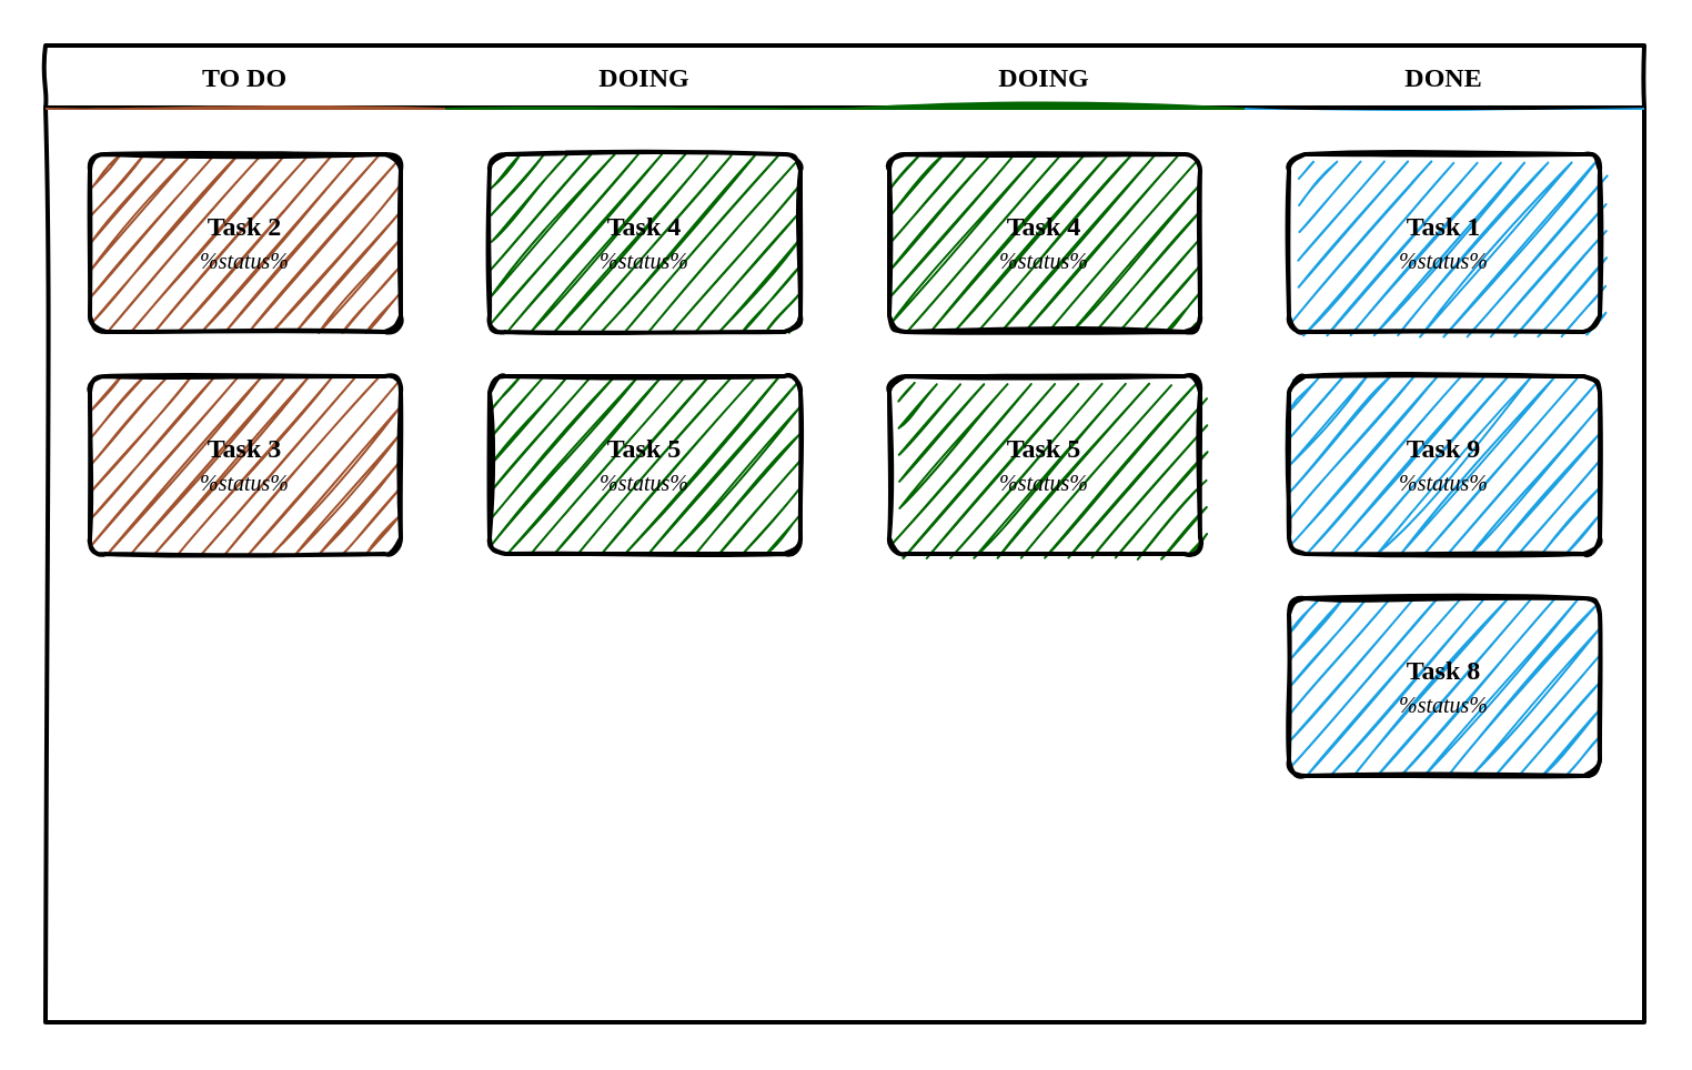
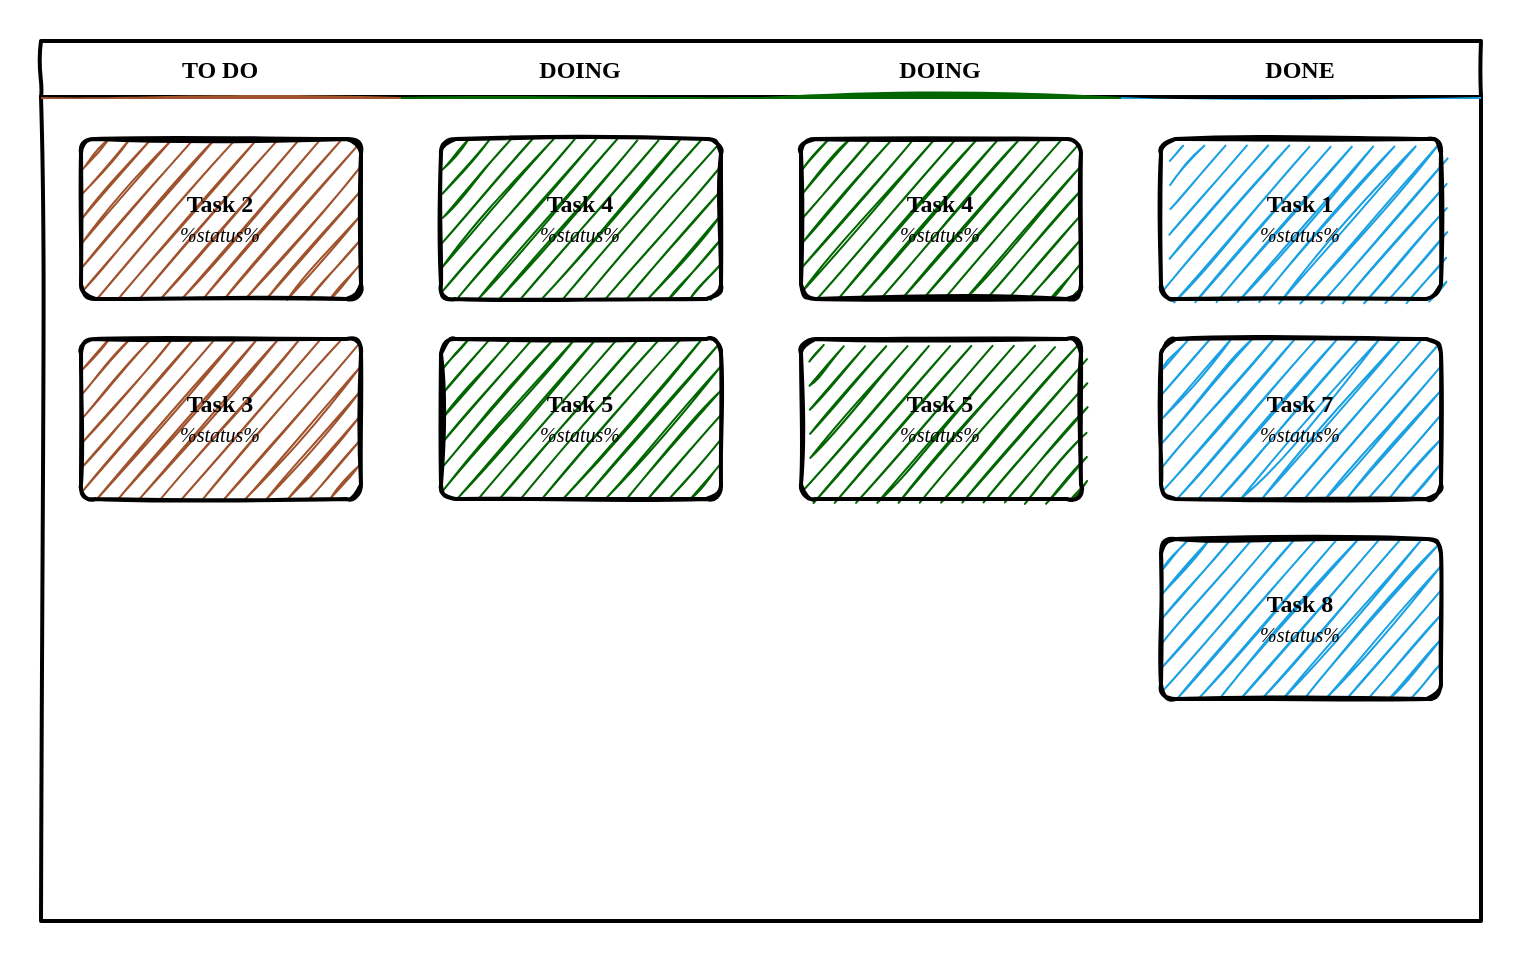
  <mxCell id="0" />
  <mxCell id="1" parent="0" />
  <mxCell id="2" value="" style="swimlane;fontStyle=2;childLayout=stackLayout;horizontal=1;startSize=28;horizontalStack=1;resizeParent=1;resizeParentMax=0;resizeLast=0;collapsible=0;marginBottom=0;swimlaneFillColor=none;fontFamily=Permanent Marker;fontSize=16;points=[];verticalAlign=top;stackBorder=0;resizable=1;strokeWidth=2;sketch=1;disableMultiStroke=1;" parent="1" vertex="1"><mxGeometry x="20" y="20" width="720" height="440" as="geometry" /></mxCell>
  <mxCell id="3" value="TO DO" style="swimlane;strokeWidth=2;fontFamily=Permanent Marker;html=0;startSize=1;verticalAlign=bottom;spacingBottom=5;points=[];childLayout=stackLayout;stackBorder=20;stackSpacing=20;resizeLast=0;resizeParent=1;horizontalStack=0;collapsible=0;sketch=1;strokeColor=none;fillStyle=solid;fillColor=#A0522D;" parent="2" vertex="1"><mxGeometry y="28" width="180" height="412" as="geometry" /></mxCell>
  <mxCell id="4" value="Task 2&lt;br&gt;&lt;span style=&quot;font-weight: normal&quot;&gt;&lt;i&gt;&lt;font style=&quot;font-size: 10px&quot;&gt;%status%&lt;/font&gt;&lt;/i&gt;&lt;/span&gt;" style="whiteSpace=wrap;html=1;strokeWidth=2;fillColor=swimlane;fontStyle=1;spacingTop=0;rounded=1;arcSize=9;points=[];sketch=1;fontFamily=Permanent Marker;hachureGap=8;fillWeight=1;" parent="3" vertex="1"><mxGeometry x="20" y="21" width="140" height="80" as="geometry" /></mxCell>
  <mxCell id="5" value="Task 3&lt;br&gt;&lt;span style=&quot;font-weight: normal&quot;&gt;&lt;i&gt;&lt;font style=&quot;font-size: 10px&quot;&gt;%status%&lt;/font&gt;&lt;/i&gt;&lt;/span&gt;" style="whiteSpace=wrap;html=1;strokeWidth=2;fillColor=swimlane;fontStyle=1;spacingTop=0;rounded=1;arcSize=9;points=[];sketch=1;fontFamily=Permanent Marker;hachureGap=8;fillWeight=1;" parent="3" vertex="1"><mxGeometry x="20" y="121" width="140" height="80" as="geometry" /></mxCell>
  <mxCell id="6" value="DOING" style="swimlane;strokeWidth=2;fontFamily=Permanent Marker;html=0;startSize=1;verticalAlign=bottom;spacingBottom=5;points=[];childLayout=stackLayout;stackBorder=20;stackSpacing=20;resizeLast=0;resizeParent=1;horizontalStack=0;collapsible=0;sketch=1;strokeColor=none;fillStyle=solid;fillColor=#006600;" parent="2" vertex="1"><mxGeometry x="180" y="28" width="180" height="412" as="geometry" /></mxCell>
  <mxCell id="7" value="Task 4&lt;br&gt;&lt;span style=&quot;font-weight: normal&quot;&gt;&lt;i&gt;&lt;font style=&quot;font-size: 10px&quot;&gt;%status%&lt;/font&gt;&lt;/i&gt;&lt;/span&gt;" style="whiteSpace=wrap;html=1;strokeWidth=2;fillColor=swimlane;fontStyle=1;spacingTop=0;rounded=1;arcSize=9;points=[];sketch=1;fontFamily=Permanent Marker;hachureGap=8;fillWeight=1;" parent="6" vertex="1"><mxGeometry x="20" y="21" width="140" height="80" as="geometry" /></mxCell>
  <mxCell id="8" value="Task 5&lt;br&gt;&lt;span style=&quot;font-weight: normal&quot;&gt;&lt;i&gt;&lt;font style=&quot;font-size: 10px&quot;&gt;%status%&lt;/font&gt;&lt;/i&gt;&lt;/span&gt;" style="whiteSpace=wrap;html=1;strokeWidth=2;fillColor=swimlane;fontStyle=1;spacingTop=0;rounded=1;arcSize=9;points=[];sketch=1;fontFamily=Permanent Marker;hachureGap=8;fillWeight=1;" parent="6" vertex="1"><mxGeometry x="20" y="121" width="140" height="80" as="geometry" /></mxCell>
  <mxCell id="9" value="DOING" style="swimlane;strokeWidth=2;fontFamily=Permanent Marker;html=0;startSize=1;verticalAlign=bottom;spacingBottom=5;points=[];childLayout=stackLayout;stackBorder=20;stackSpacing=20;resizeLast=0;resizeParent=1;horizontalStack=0;collapsible=0;sketch=1;strokeColor=none;fillStyle=solid;fillColor=#006600;" vertex="1" parent="2"><mxGeometry x="360" y="28" width="180" height="412" as="geometry" /></mxCell>
  <mxCell id="10" value="Task 4&lt;br&gt;&lt;span style=&quot;font-weight: normal&quot;&gt;&lt;i&gt;&lt;font style=&quot;font-size: 10px&quot;&gt;%status%&lt;/font&gt;&lt;/i&gt;&lt;/span&gt;" style="whiteSpace=wrap;html=1;strokeWidth=2;fillColor=swimlane;fontStyle=1;spacingTop=0;rounded=1;arcSize=9;points=[];sketch=1;fontFamily=Permanent Marker;hachureGap=8;fillWeight=1;" vertex="1" parent="9"><mxGeometry x="20" y="21" width="140" height="80" as="geometry" /></mxCell>
  <mxCell id="11" value="Task 5&lt;br&gt;&lt;span style=&quot;font-weight: normal&quot;&gt;&lt;i&gt;&lt;font style=&quot;font-size: 10px&quot;&gt;%status%&lt;/font&gt;&lt;/i&gt;&lt;/span&gt;" style="whiteSpace=wrap;html=1;strokeWidth=2;fillColor=swimlane;fontStyle=1;spacingTop=0;rounded=1;arcSize=9;points=[];sketch=1;fontFamily=Permanent Marker;hachureGap=8;fillWeight=1;" vertex="1" parent="9"><mxGeometry x="20" y="121" width="140" height="80" as="geometry" /></mxCell>
  <mxCell id="12" value="DONE" style="swimlane;strokeWidth=2;fontFamily=Permanent Marker;html=0;startSize=1;verticalAlign=bottom;spacingBottom=5;points=[];childLayout=stackLayout;stackBorder=20;stackSpacing=20;resizeLast=0;resizeParent=1;horizontalStack=0;collapsible=0;sketch=1;strokeColor=none;fillStyle=solid;fillColor=#1BA1E2;" parent="2" vertex="1"><mxGeometry x="540" y="28" width="180" height="412" as="geometry" /></mxCell>
  <mxCell id="13" value="Task 1&lt;br&gt;&lt;span style=&quot;font-weight: normal&quot;&gt;&lt;i&gt;&lt;font style=&quot;font-size: 10px&quot;&gt;%status%&lt;/font&gt;&lt;/i&gt;&lt;/span&gt;" style="whiteSpace=wrap;html=1;strokeWidth=2;fillColor=swimlane;fontStyle=1;spacingTop=0;rounded=1;arcSize=9;points=[];sketch=1;fontFamily=Permanent Marker;hachureGap=8;fillWeight=1;" parent="12" vertex="1"><mxGeometry x="20" y="21" width="140" height="80" as="geometry" /></mxCell>
- <mxCell id="14" value="Task 9&lt;br&gt;&lt;span style=&quot;font-weight: normal&quot;&gt;&lt;i&gt;&lt;font style=&quot;font-size: 10px&quot;&gt;%status%&lt;/font&gt;&lt;/i&gt;&lt;/span&gt;" style="whiteSpace=wrap;html=1;strokeWidth=2;fillColor=swimlane;fontStyle=1;spacingTop=0;rounded=1;arcSize=9;points=[];sketch=1;fontFamily=Permanent Marker;hachureGap=8;fillWeight=1;" parent="12" vertex="1"><mxGeometry x="20" y="121" width="140" height="80" as="geometry" /></mxCell>
+ <mxCell id="14" value="Task 7&lt;br&gt;&lt;span style=&quot;font-weight: normal&quot;&gt;&lt;i&gt;&lt;font style=&quot;font-size: 10px&quot;&gt;%status%&lt;/font&gt;&lt;/i&gt;&lt;/span&gt;" style="whiteSpace=wrap;html=1;strokeWidth=2;fillColor=swimlane;fontStyle=1;spacingTop=0;rounded=1;arcSize=9;points=[];sketch=1;fontFamily=Permanent Marker;hachureGap=8;fillWeight=1;" parent="12" vertex="1"><mxGeometry x="20" y="121" width="140" height="80" as="geometry" /></mxCell>
  <mxCell id="15" value="Task 8&lt;br&gt;&lt;span style=&quot;font-weight: normal&quot;&gt;&lt;i&gt;&lt;font style=&quot;font-size: 10px&quot;&gt;%status%&lt;/font&gt;&lt;/i&gt;&lt;/span&gt;" style="whiteSpace=wrap;html=1;strokeWidth=2;fillColor=swimlane;fontStyle=1;spacingTop=0;rounded=1;arcSize=9;points=[];sketch=1;fontFamily=Permanent Marker;hachureGap=8;fillWeight=1;" parent="12" vertex="1"><mxGeometry x="20" y="221" width="140" height="80" as="geometry" /></mxCell>
